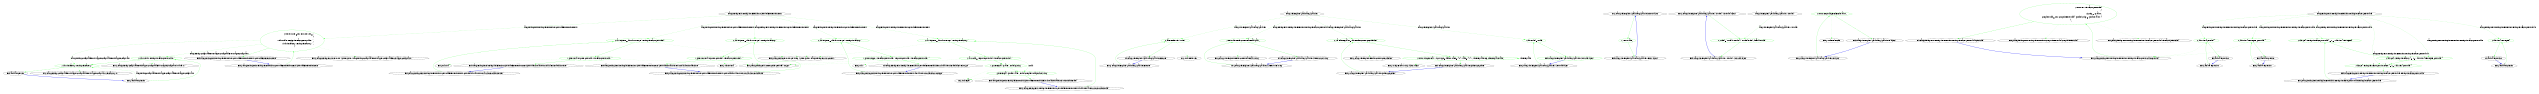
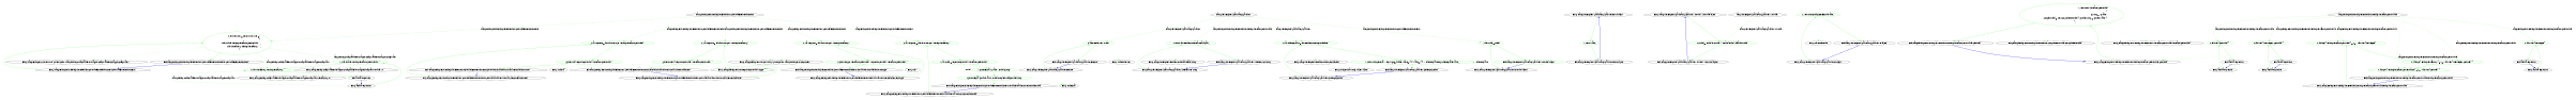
  digraph {
    node [cluster="lambda expression"]
    edge [color=green style=solid]
    n1 [cluster="Nancy.Testing.Tests.TestingViewExtensions.GetModelExtententionsTests.GetModelExtententionsTests()" color=green community=1 label="2: this._browser = new Browser(with =>\r\n            {\r\n                with.Module<TestingViewFactoryTestModule>();\r\n                with.ViewFactory<TestingViewFactory>();\r\n            })" span="10-14"]
    n2 [cluster="Nancy.Testing.Tests.TestingViewExtensions.GetModelExtententionsTests.GetModelExtententionsTests()" label="Exit Nancy.Testing.Tests.TestingViewExtensions.GetModelExtententionsTests.GetModelExtententionsTests()" span="8-8"]
    n3 [cluster="Nancy.Testing.Browser.Browser(System.Action<Nancy.Testing.ConfigurableBootstrapper.ConfigurableBootstrapperConfigurator>)" label="Entry Nancy.Testing.Browser.Browser(System.Action<Nancy.Testing.ConfigurableBootstrapper.ConfigurableBootstrapperConfigurator>)" span="26-26"]
    n4 [color=green community=0 label="1: with.Module<TestingViewFactoryTestModule>()" span="12-12"]
    n5 [color=green community=0 label="2: with.ViewFactory<TestingViewFactory>()" span="13-13"]
    n6 [cluster="Nancy.Testing.Tests.TestingViewExtensions.GetModelExtententionsTests.GetModelExtententionsTests()" label="Entry Nancy.Testing.Tests.TestingViewExtensions.GetModelExtententionsTests.GetModelExtententionsTests()" span="8-8"]
    n7 [cluster="Nancy.Testing.ConfigurableBootstrapper.ConfigurableBootstrapperConfigurator.Module<T>()" label="Entry Nancy.Testing.ConfigurableBootstrapper.ConfigurableBootstrapperConfigurator.Module<T>()" span="807-807"]
    n8 [label="Exit lambda expression" span="10-14"]
    n9 [cluster="Nancy.Testing.ConfigurableBootstrapper.ConfigurableBootstrapperConfigurator.ViewFactory<T>()" label="Entry Nancy.Testing.ConfigurableBootstrapper.ConfigurableBootstrapperConfigurator.ViewFactory<T>()" span="1338-1338"]
    n10 [label="Nancy.Testing.Tests.TestingViewExtensions.GetModelExtententionsTests" cluster=""]
    n11 [cluster="Nancy.Testing.Tests.TestingViewExtensions.GetModelExtententionsTests.GetModel_should_return_null_when_model_is_not_set()" color=green community=1 label="2: var response = this._browser.Get(''/testingViewFactoryNoModel'')" span="21-21"]
    n12 [cluster="Nancy.Testing.Tests.TestingViewExtensions.GetModelExtententionsTests.GetModel_should_not_return_null_when_model_is_set()" color=green community=2 label="2: var response = this._browser.Get(''/testingViewFactory'')" span="28-28"]
    n13 [cluster="Nancy.Testing.Tests.TestingViewExtensions.GetModelExtententionsTests.should_return_model_of_correct_type()" color=green community=2 label="2: var response = this._browser.Get(''/testingViewFactory'')" span="35-35"]
    n14 [cluster="Nancy.Testing.Tests.TestingViewExtensions.GetModelExtententionsTests.should_set_values_correct_on_the_model()" color=green community=2 label="2: var response = this._browser.Get(''/testingViewFactory'')" span="42-42"]
    n15 [cluster="Nancy.Testing.Tests.TestingViewExtensions.GetModelExtententionsTests.GetModel_should_return_null_when_model_is_not_set()" color=green community=1 label="1: Assert.Null(response.GetModel<ViewFactoryTestModel>())" span="22-22"]
    n16 [cluster="Nancy.Testing.Browser.Get(string, System.Action<Nancy.Testing.BrowserContext>)" label="Entry Nancy.Testing.Browser.Get(string, System.Action<Nancy.Testing.BrowserContext>)" span="59-59"]
    n17 [cluster="Nancy.Testing.Tests.TestingViewExtensions.GetModelExtententionsTests.GetModel_should_not_return_null_when_model_is_set()" color=green community=1 label="1: Assert.NotNull(response.GetModel<ViewFactoryTestModel>())" span="29-29"]
    n18 [cluster="Nancy.Testing.Tests.TestingViewExtensions.GetModelExtententionsTests.should_return_model_of_correct_type()" color=green community=1 label="1: Assert.IsType<ViewFactoryTestModel>(response.GetModel<ViewFactoryTestModel>())" span="36-36"]
    n19 [cluster="Nancy.Testing.Tests.TestingViewExtensions.GetModelExtententionsTests.should_set_values_correct_on_the_model()" color=green community=2 label="1: var model = response.GetModel<ViewFactoryTestModel>()" span="43-43"]
    n20 [label="Entry lambda expression" span="10-14"]
    n21 [cluster="Nancy.Testing.Tests.TestingViewExtensions.GetModelExtententionsTests.GetModel_should_return_null_when_model_is_not_set()" label="Exit Nancy.Testing.Tests.TestingViewExtensions.GetModelExtententionsTests.GetModel_should_return_null_when_model_is_not_set()" span="19-19"]
    n22 [cluster="Nancy.Testing.BrowserResponse.GetModel<TType>()" label="Entry Nancy.Testing.BrowserResponse.GetModel<TType>()" span="53-53"]
    n23 [cluster="Unk.Null" label="Entry Unk.Null"]
    n24 [cluster="Nancy.Testing.Tests.TestingViewExtensions.GetModelExtententionsTests.GetModel_should_return_null_when_model_is_not_set()" label="Entry Nancy.Testing.Tests.TestingViewExtensions.GetModelExtententionsTests.GetModel_should_return_null_when_model_is_not_set()" span="19-19"]
    n25 [cluster="Nancy.Testing.Tests.TestingViewExtensions.GetModelExtententionsTests.GetModel_should_not_return_null_when_model_is_set()" label="Exit Nancy.Testing.Tests.TestingViewExtensions.GetModelExtententionsTests.GetModel_should_not_return_null_when_model_is_set()" span="26-26"]
-   n26 [cluster="Unk.NotNull" label="Entry Unk.NotNull"]
    n27 [cluster="Nancy.Testing.Tests.TestingViewExtensions.GetModelExtententionsTests.GetModel_should_not_return_null_when_model_is_set()" label="Entry Nancy.Testing.Tests.TestingViewExtensions.GetModelExtententionsTests.GetModel_should_not_return_null_when_model_is_set()" span="26-26"]
    n28 [cluster="Nancy.Testing.Tests.TestingViewExtensions.GetModelExtententionsTests.should_return_model_of_correct_type()" label="Exit Nancy.Testing.Tests.TestingViewExtensions.GetModelExtententionsTests.should_return_model_of_correct_type()" span="33-33"]
    n29 [cluster="Unk.>" label="Entry Unk.>"]
    n30 [cluster="Nancy.Testing.Tests.TestingViewExtensions.GetModelExtententionsTests.should_return_model_of_correct_type()" label="Entry Nancy.Testing.Tests.TestingViewExtensions.GetModelExtententionsTests.should_return_model_of_correct_type()" span="33-33"]
    n31 [cluster="Nancy.Testing.Tests.TestingViewExtensions.GetModelExtententionsTests.should_set_values_correct_on_the_model()" color=green community=1 label="1: Assert.Equal(''A value'', model.AString)" span="44-44"]
    n32 [cluster="Nancy.Testing.Tests.TestingViewExtensions.GetModelExtententionsTests.should_set_values_correct_on_the_model()" color=green community=0 label="2: Assert.Equal(''Another value'', model.ComplexModel.AnotherString)" span="45-45"]
    n33 [cluster="Nancy.Testing.Tests.TestingViewExtensions.GetModelExtententionsTests.should_set_values_correct_on_the_model()" label="Entry Nancy.Testing.Tests.TestingViewExtensions.GetModelExtententionsTests.should_set_values_correct_on_the_model()" span="40-40"]
    n34 [cluster="Unk.Equal" label="Entry Unk.Equal"]
    n35 [cluster="Nancy.Testing.Tests.TestingViewExtensions.GetModelExtententionsTests.should_set_values_correct_on_the_model()" label="Exit Nancy.Testing.Tests.TestingViewExtensions.GetModelExtententionsTests.should_set_values_correct_on_the_model()" span="40-40"]
    n36 [cluster="Nancy.ViewEngines.IRenderContext.GetCsrfToken()" file="TestingViewFactory.cs" label="Entry Nancy.ViewEngines.IRenderContext.GetCsrfToken()" span="44-44"]
    n37 [cluster="Nancy.ViewEngines.Spark.NancySparkView.HTML(object)" file="TestingViewFactory.cs" label="Entry Nancy.ViewEngines.Spark.NancySparkView.HTML(object)" span="24-24"]
    n38 [cluster="Nancy.ViewEngines.Spark.NancySparkView.HTML(object)" color=green community=0 file="TestingViewFactory.cs" label="1: return value;" span="26-26"]
    n39 [cluster="Nancy.ViewEngines.Spark.NancySparkView.HTML(object)" file="TestingViewFactory.cs" label="Exit Nancy.ViewEngines.Spark.NancySparkView.HTML(object)" span="24-24"]
    n40 [cluster="Nancy.ViewEngines.Spark.NancySparkView<TModel>.SetModel(object)" file="TestingViewFactory.cs" label="Entry Nancy.ViewEngines.Spark.NancySparkView<TModel>.SetModel(object)" span="51-51"]
    n41 [cluster="Nancy.ViewEngines.Spark.NancySparkView<TModel>.SetModel(object)" color=green community=0 file="TestingViewFactory.cs" label="0: Model = (model is TModel) ? (TModel)model : default(TModel)" span="53-53"]
    n42 [cluster="Nancy.ViewEngines.Spark.NancySparkView<TModel>.SetModel(object)" file="TestingViewFactory.cs" label="Exit Nancy.ViewEngines.Spark.NancySparkView<TModel>.SetModel(object)" span="51-51"]
    n43 [cluster="string.Format(string, object, object)" file="TestingViewFactory.cs" label="Entry string.Format(string, object, object)" span="0-0"]
    n44 [cluster="Nancy.ViewEngines.IRenderContext.ParsePath(string)" file="TestingViewFactory.cs" label="Entry Nancy.ViewEngines.IRenderContext.ParsePath(string)" span="21-21"]
    n45 [cluster="Unk.HtmlEncode" file="TestingViewFactory.cs" label="Entry Unk.HtmlEncode"]
    n46 [cluster="Nancy.ViewEngines.Spark.NancySparkView.Execute()" file="TestingViewFactory.cs" label="Entry Nancy.ViewEngines.Spark.NancySparkView.Execute()" span="14-14"]
    n47 [cluster="Nancy.ViewEngines.Spark.NancySparkView.Execute()" color=green community=0 file="TestingViewFactory.cs" label="2: base.RenderView(Writer)" span="16-16"]
    n48 [cluster="Nancy.ViewEngines.Spark.NancySparkView.Execute()" file="TestingViewFactory.cs" label="Exit Nancy.ViewEngines.Spark.NancySparkView.Execute()" span="14-14"]
    n49 [cluster="Unk.RenderView" file="TestingViewFactory.cs" label="Entry Unk.RenderView"]
    n50 [cluster="Nancy.ViewEngines.Spark.NancySparkView.SiteResource(string)" file="TestingViewFactory.cs" label="Entry Nancy.ViewEngines.Spark.NancySparkView.SiteResource(string)" span="41-41"]
    n51 [cluster="Nancy.ViewEngines.Spark.NancySparkView.SiteResource(string)" color=green community=0 file="TestingViewFactory.cs" label="2: return this.RenderContext.ParsePath(path);" span="43-43"]
    n52 [cluster="Nancy.ViewEngines.Spark.NancySparkView.SiteResource(string)" file="TestingViewFactory.cs" label="Exit Nancy.ViewEngines.Spark.NancySparkView.SiteResource(string)" span="41-41"]
    n53 [cluster="Nancy.ViewEngines.Spark.NancySparkView.H(object)" file="TestingViewFactory.cs" label="Entry Nancy.ViewEngines.Spark.NancySparkView.H(object)" span="19-19"]
    n54 [cluster="Nancy.ViewEngines.Spark.NancySparkView.H(object)" color=green community=0 file="TestingViewFactory.cs" label="2: return HttpUtility.HtmlEncode(value);" span="21-21"]
    n55 [cluster="Nancy.ViewEngines.Spark.NancySparkView.H(object)" file="TestingViewFactory.cs" label="Exit Nancy.ViewEngines.Spark.NancySparkView.H(object)" span="19-19"]
    n56 [cluster="Nancy.ViewEngines.Spark.NancySparkView.AntiForgeryToken()" file="TestingViewFactory.cs" label="Entry Nancy.ViewEngines.Spark.NancySparkView.AntiForgeryToken()" span="29-29"]
    n57 [cluster="Nancy.ViewEngines.Spark.NancySparkView.AntiForgeryToken()" color=green community=0 file="TestingViewFactory.cs" label="2: var tokenKeyValue = this.RenderContext.GetCsrfToken()" span="31-31"]
    n58 [cluster="Nancy.ViewEngines.Spark.NancySparkView.AntiForgeryToken()" color=green community=0 file="TestingViewFactory.cs" label="1: return string.Format(''<input type=\''hidden\'' name=\''{0}\'' value=\''{1}\'''', tokenKeyValue.Key, tokenKeyValue.Value);" span="33-33"]
    n59 [cluster="Nancy.ViewEngines.Spark.NancySparkView.AntiForgeryToken()" file="TestingViewFactory.cs" label="Exit Nancy.ViewEngines.Spark.NancySparkView.AntiForgeryToken()" span="29-29"]
    n60 [cluster="Nancy.ViewEngines.Spark.NancySparkView.SetModel(object)" file="TestingViewFactory.cs" label="Entry Nancy.ViewEngines.Spark.NancySparkView.SetModel(object)" span="36-36"]
    n61 [cluster="Nancy.ViewEngines.Spark.NancySparkView.SetModel(object)" color=green community=0 file="TestingViewFactory.cs" label="1: this.Model = model" span="38-38"]
    n62 [cluster="Nancy.ViewEngines.Spark.NancySparkView.SetModel(object)" color=green file="TestingViewFactory.cs" label="Exit Nancy.ViewEngines.Spark.NancySparkView.SetModel(object)" span="36-36"]
    n63 [file="TestingViewFactory.cs" label="Nancy.ViewEngines.Spark.NancySparkView" cluster=""]
    n64 [file="TestingViewFactory.cs" label="Nancy.ViewEngines.Spark.NancySparkView<TModel>" cluster=""]
    n65 [cluster="Nancy.Testing.Tests.TestingViewExtensions.ViewFactoryTestModel.ViewFactoryTestModel()" file="TestingViewFactoryTestModule.cs" label="Entry Nancy.Testing.Tests.TestingViewExtensions.ViewFactoryTestModel.ViewFactoryTestModel()" span="22-22"]
    n66 [cluster="Nancy.Testing.Tests.TestingViewExtensions.CompositeTestModel.CompositeTestModel()" file="TestingViewFactoryTestModule.cs" label="Entry Nancy.Testing.Tests.TestingViewExtensions.CompositeTestModel.CompositeTestModel()" span="28-28"]
    n67 [cluster="Nancy.Testing.Tests.TestingViewExtensions.TestingViewFactoryTestModule.TestingViewFactoryTestModule()" file="TestingViewFactoryTestModule.cs" label="Entry Nancy.Testing.Tests.TestingViewExtensions.TestingViewFactoryTestModule.TestingViewFactoryTestModule()" span="5-5"]
    n68 [cluster="Nancy.Testing.Tests.TestingViewExtensions.TestingViewFactoryTestModule.TestingViewFactoryTestModule()" color=green community=0 file="TestingViewFactoryTestModule.cs" label="0: this.Get[''/testingViewFactoryNoModel''] = _ => this.View[VIEW_PATH]" span="7-7"]
    n69 [cluster="Nancy.Testing.Tests.TestingViewExtensions.TestingViewFactoryTestModule.TestingViewFactoryTestModule()" color=green community=0 file="TestingViewFactoryTestModule.cs" label="0: this.Get[''/testingViewFactory''] = _ => this.View[VIEW_PATH, GetModel()]" span="8-8"]
    n70 [cluster="Nancy.Testing.Tests.TestingViewExtensions.TestingViewFactoryTestModule.TestingViewFactoryTestModule()" color=green community=0 file="TestingViewFactoryTestModule.cs" label="0: this.Get[''/testingViewFactoryNoViewName''] = _ => this.View[GetModel()]" span="9-9"]
    n71 [cluster="Nancy.Testing.Tests.TestingViewExtensions.TestingViewFactoryTestModule.TestingViewFactoryTestModule()" file="TestingViewFactoryTestModule.cs" label="Exit Nancy.Testing.Tests.TestingViewExtensions.TestingViewFactoryTestModule.TestingViewFactoryTestModule()" span="5-5"]
    n72 [file="TestingViewFactoryTestModule.cs" label="Entry lambda expression" span="9-9"]
    n73 [color=green community=0 file="TestingViewFactoryTestModule.cs" label="2: this.View[GetModel()]" span="9-9"]
    n74 [cluster="Nancy.Testing.Tests.TestingViewExtensions.TestingViewFactoryTestModule.GetModel()" file="TestingViewFactoryTestModule.cs" label="Entry Nancy.Testing.Tests.TestingViewExtensions.TestingViewFactoryTestModule.GetModel()" span="12-12"]
    n75 [file="TestingViewFactoryTestModule.cs" label="Exit lambda expression" span="9-9"]
    n76 [color=green community=0 file="TestingViewFactoryTestModule.cs" label="2: this.View[VIEW_PATH]" span="7-7"]
    n77 [file="TestingViewFactoryTestModule.cs" label="Exit lambda expression" span="7-7"]
    n78 [file="TestingViewFactoryTestModule.cs" label="Entry lambda expression" span="7-7"]
    n79 [color=green community=0 file="TestingViewFactoryTestModule.cs" label="0: this.View[VIEW_PATH, GetModel()]" span="8-8"]
    n80 [file="TestingViewFactoryTestModule.cs" label="Exit lambda expression" span="8-8"]
    n81 [file="TestingViewFactoryTestModule.cs" label="Entry lambda expression" span="8-8"]
    n82 [cluster="Nancy.Testing.Tests.TestingViewExtensions.TestingViewFactoryTestModule.GetModel()" color=green community=1 file="TestingViewFactoryTestModule.cs" label="1: return new ViewFactoryTestModel\r\n            {\r\n                AString = ''A value'',\r\n                ComplexModel = new CompositeTestModel { AnotherString = ''Another value'' }\r\n            };" span="14-18"]
    n83 [cluster="Nancy.Testing.Tests.TestingViewExtensions.TestingViewFactoryTestModule.GetModel()" file="TestingViewFactoryTestModule.cs" label="Exit Nancy.Testing.Tests.TestingViewExtensions.TestingViewFactoryTestModule.GetModel()" span="12-12"]
    n84 [file="TestingViewFactoryTestModule.cs" label="Nancy.Testing.Tests.TestingViewExtensions.TestingViewFactoryTestModule" cluster=""]
    n1 -> n2
    n1 -> n3 [style=dotted]
    n1 -> n4 [label="Nancy.Testing.ConfigurableBootstrapper.ConfigurableBootstrapperConfigurator" style=dashed]
    n1 -> n5 [label="Nancy.Testing.ConfigurableBootstrapper.ConfigurableBootstrapperConfigurator" style=dashed]
    n2 -> n6 [color=blue style=bold]
    n4 -> n5
    n4 -> n7 [style=dotted]
    n5 -> n8
    n5 -> n9 [style=dotted]
    n6 -> n1
    n8 -> n20 [color=blue style=bold]
    n10 -> n1 [label="Nancy.Testing.Tests.TestingViewExtensions.GetModelExtententionsTests" style=dashed]
    n10 -> n11 [label="Nancy.Testing.Tests.TestingViewExtensions.GetModelExtententionsTests" style=dashed]
    n10 -> n12 [label="Nancy.Testing.Tests.TestingViewExtensions.GetModelExtententionsTests" style=dashed]
    n10 -> n13 [label="Nancy.Testing.Tests.TestingViewExtensions.GetModelExtententionsTests" style=dashed]
    n10 -> n14 [label="Nancy.Testing.Tests.TestingViewExtensions.GetModelExtententionsTests" style=dashed]
    n11 -> n15
    n11 -> n16 [style=dotted]
    n12 -> n16 [style=dotted]
    n12 -> n17
    n13 -> n16 [style=dotted]
    n13 -> n18
    n14 -> n16 [style=dotted]
    n14 -> n19
    n15 -> n21
    n15 -> n22 [style=dotted]
    n15 -> n23 [style=dotted]
    n17 -> n22 [style=dotted]
    n17 -> n25
-   n17 -> n26 [style=dotted]
    n18 -> n22 [style=dotted]
    n18 -> n28
    n18 -> n29 [style=dotted]
    n19 -> n22 [style=dotted]
    n19 -> n31
    n19 -> n32 [label=model style=dashed]
    n20 -> n4
    n20 -> n5 [label="Nancy.Testing.ConfigurableBootstrapper.ConfigurableBootstrapperConfigurator" style=dashed]
    n21 -> n24 [color=blue style=bold]
    n24 -> n11
    n25 -> n27 [color=blue style=bold]
    n27 -> n12
    n28 -> n30 [color=blue style=bold]
    n30 -> n13
    n31 -> n32
    n31 -> n34 [style=dotted]
    n32 -> n34 [style=dotted]
    n32 -> n35
    n33 -> n14
    n35 -> n33 [color=blue style=bold]
    n37 -> n38
    n38 -> n39
    n39 -> n37 [color=blue style=bold]
    n40 -> n41
    n41 -> n42
    n42 -> n40 [color=blue style=bold]
    n46 -> n47
    n47 -> n48
    n47 -> n49 [style=dotted]
    n48 -> n46 [color=blue style=bold]
    n50 -> n51
    n51 -> n44 [style=dotted]
    n51 -> n52
    n52 -> n50 [color=blue style=bold]
    n53 -> n54
    n54 -> n45 [style=dotted]
    n54 -> n55
    n55 -> n53 [color=blue style=bold]
    n56 -> n57
    n57 -> n36 [style=dotted]
    n57 -> n58
    n58 -> n43 [style=dotted]
    n58 -> n58 [label=tokenKeyValue style=dashed]
    n58 -> n59
    n59 -> n56 [color=blue style=bold]
    n60 -> n61
    n61 -> n62
    n62 -> n60 [color=blue style=bold]
    n63 -> n47 [label="Nancy.ViewEngines.Spark.NancySparkView" style=dashed]
    n63 -> n51 [label="Nancy.Testing.Tests.TestingViewExtensions.TestingViewFactoryTestModule" style=dashed]
    n63 -> n57 [label="Nancy.ViewEngines.Spark.NancySparkView" style=dashed]
-   n63 -> n61 [label="Nancy.ViewEngines.Spark.NancySparkView" style=dashed]
+   n63 -> n61 [label="Nancy.Testing.Tests.TestingViewExtensions.GetModelExtententionsTests" style=dashed]
    n64 -> n41 [label="Nancy.ViewEngines.Spark.NancySparkView<TModel>" style=dashed]
    n67 -> n68
    n68 -> n69
    n69 -> n70
    n70 -> n71
    n71 -> n67 [color=blue style=bold]
    n72 -> n73
    n73 -> n74 [style=dotted]
    n73 -> n75
    n74 -> n82
    n75 -> n72 [color=blue style=bold]
    n76 -> n77
    n77 -> n78 [color=blue style=bold]
    n78 -> n76
    n79 -> n74 [style=dotted]
    n79 -> n80
    n80 -> n81 [color=blue style=bold]
    n81 -> n79
    n82 -> n65 [style=dotted]
    n82 -> n66 [style=dotted]
    n82 -> n83
    n83 -> n74 [color=blue style=bold]
    n84 -> n68 [label="Nancy.Testing.Tests.TestingViewExtensions.TestingViewFactoryTestModule" style=dashed]
    n84 -> n69 [label="Nancy.Testing.Tests.TestingViewExtensions.TestingViewFactoryTestModule" style=dashed]
    n84 -> n70 [label="Nancy.Testing.Tests.TestingViewExtensions.TestingViewFactoryTestModule" style=dashed]
    n84 -> n73 [label="Nancy.Testing.Tests.TestingViewExtensions.TestingViewFactoryTestModule" style=dashed]
    n84 -> n76 [label="Nancy.Testing.Tests.TestingViewExtensions.TestingViewFactoryTestModule" style=dashed]
    n84 -> n79 [label="Nancy.Testing.Tests.TestingViewExtensions.TestingViewFactoryTestModule" style=dashed]
  }
